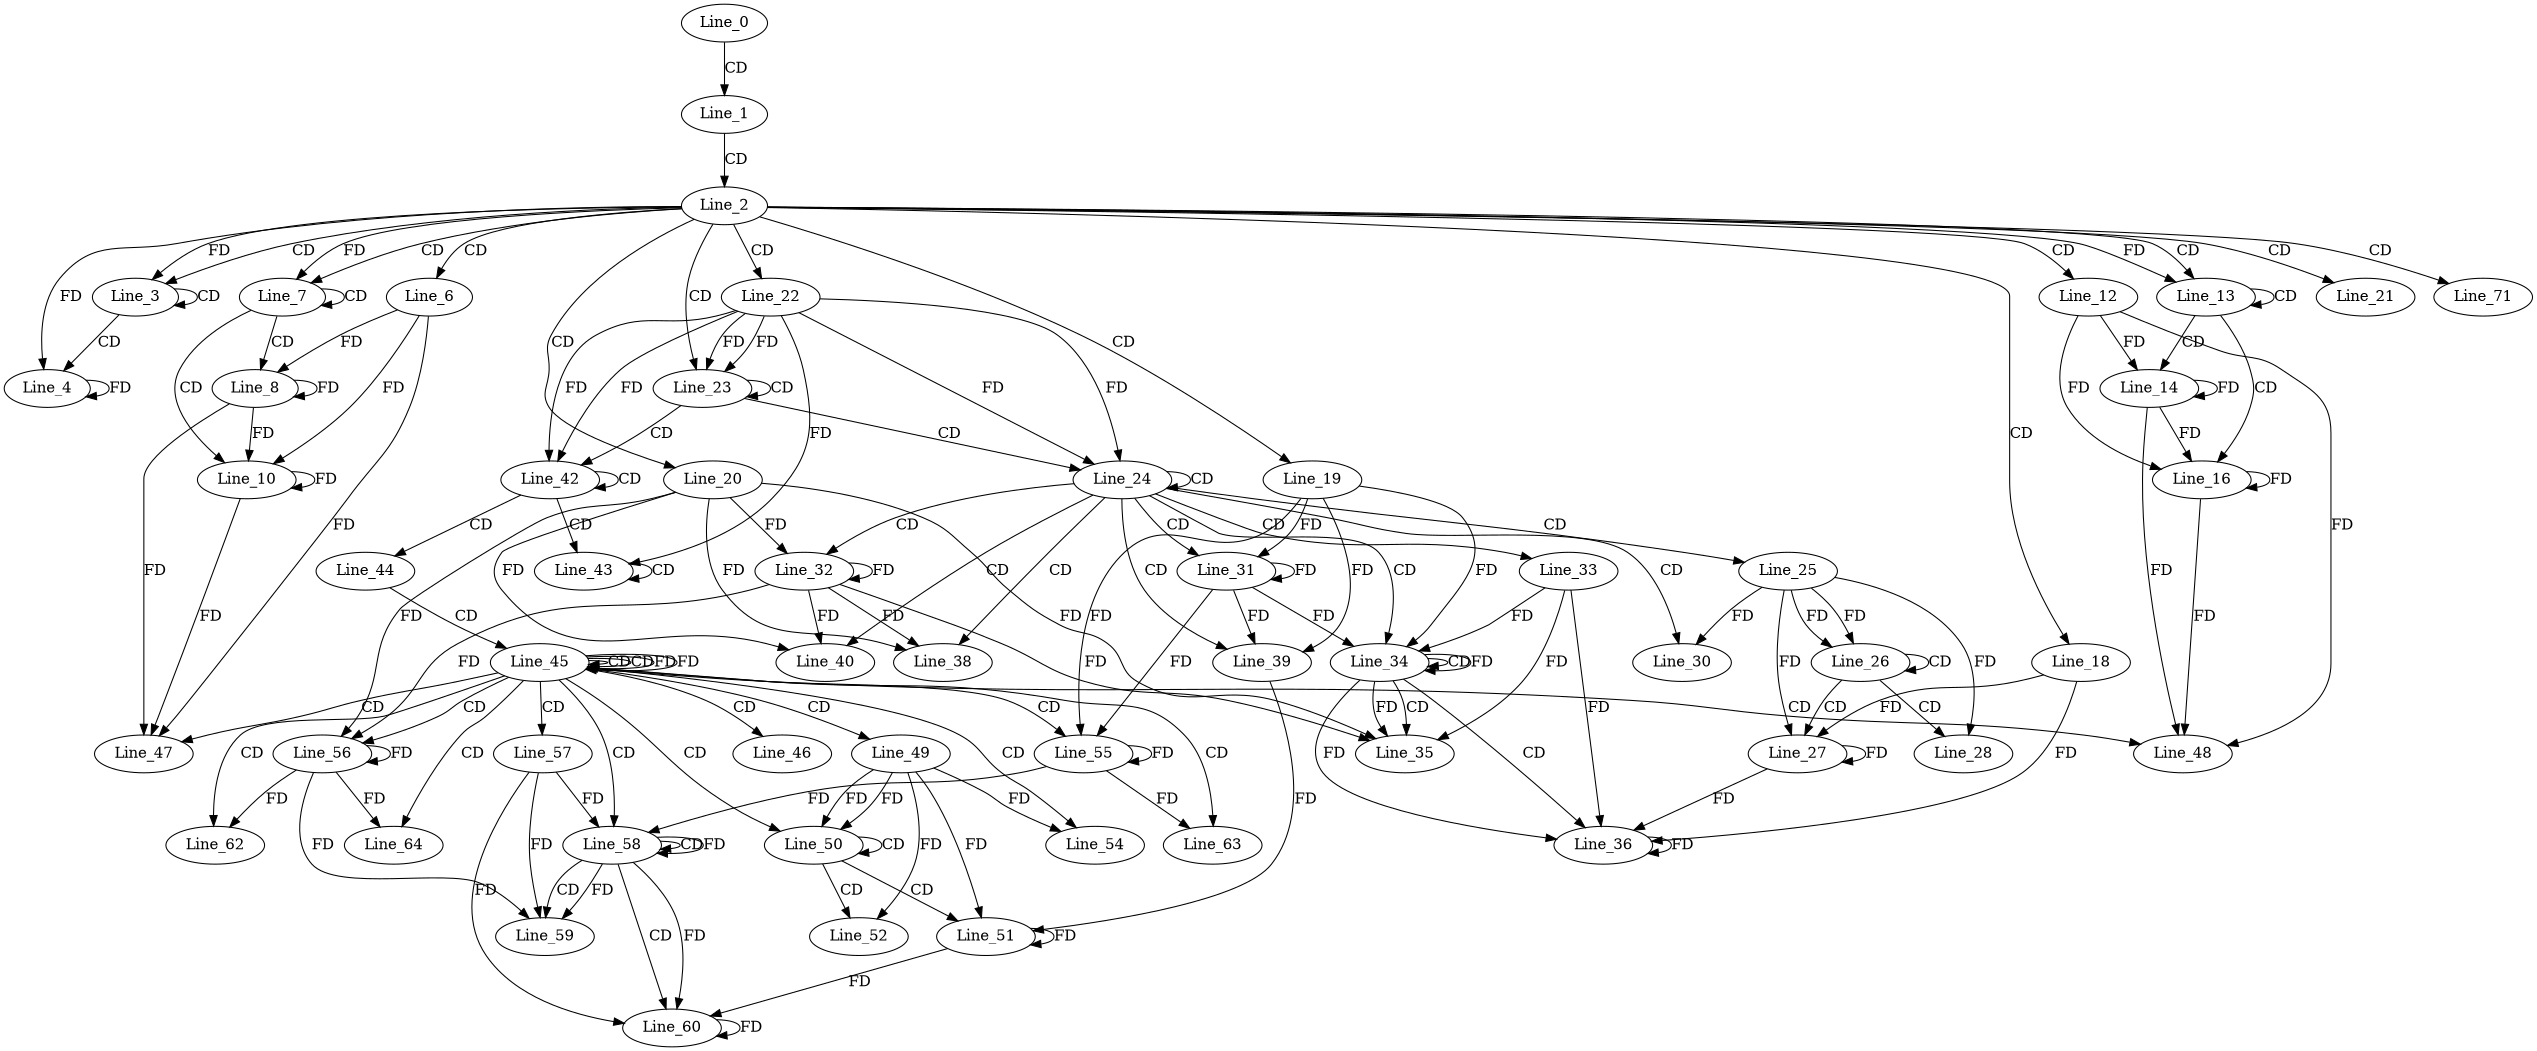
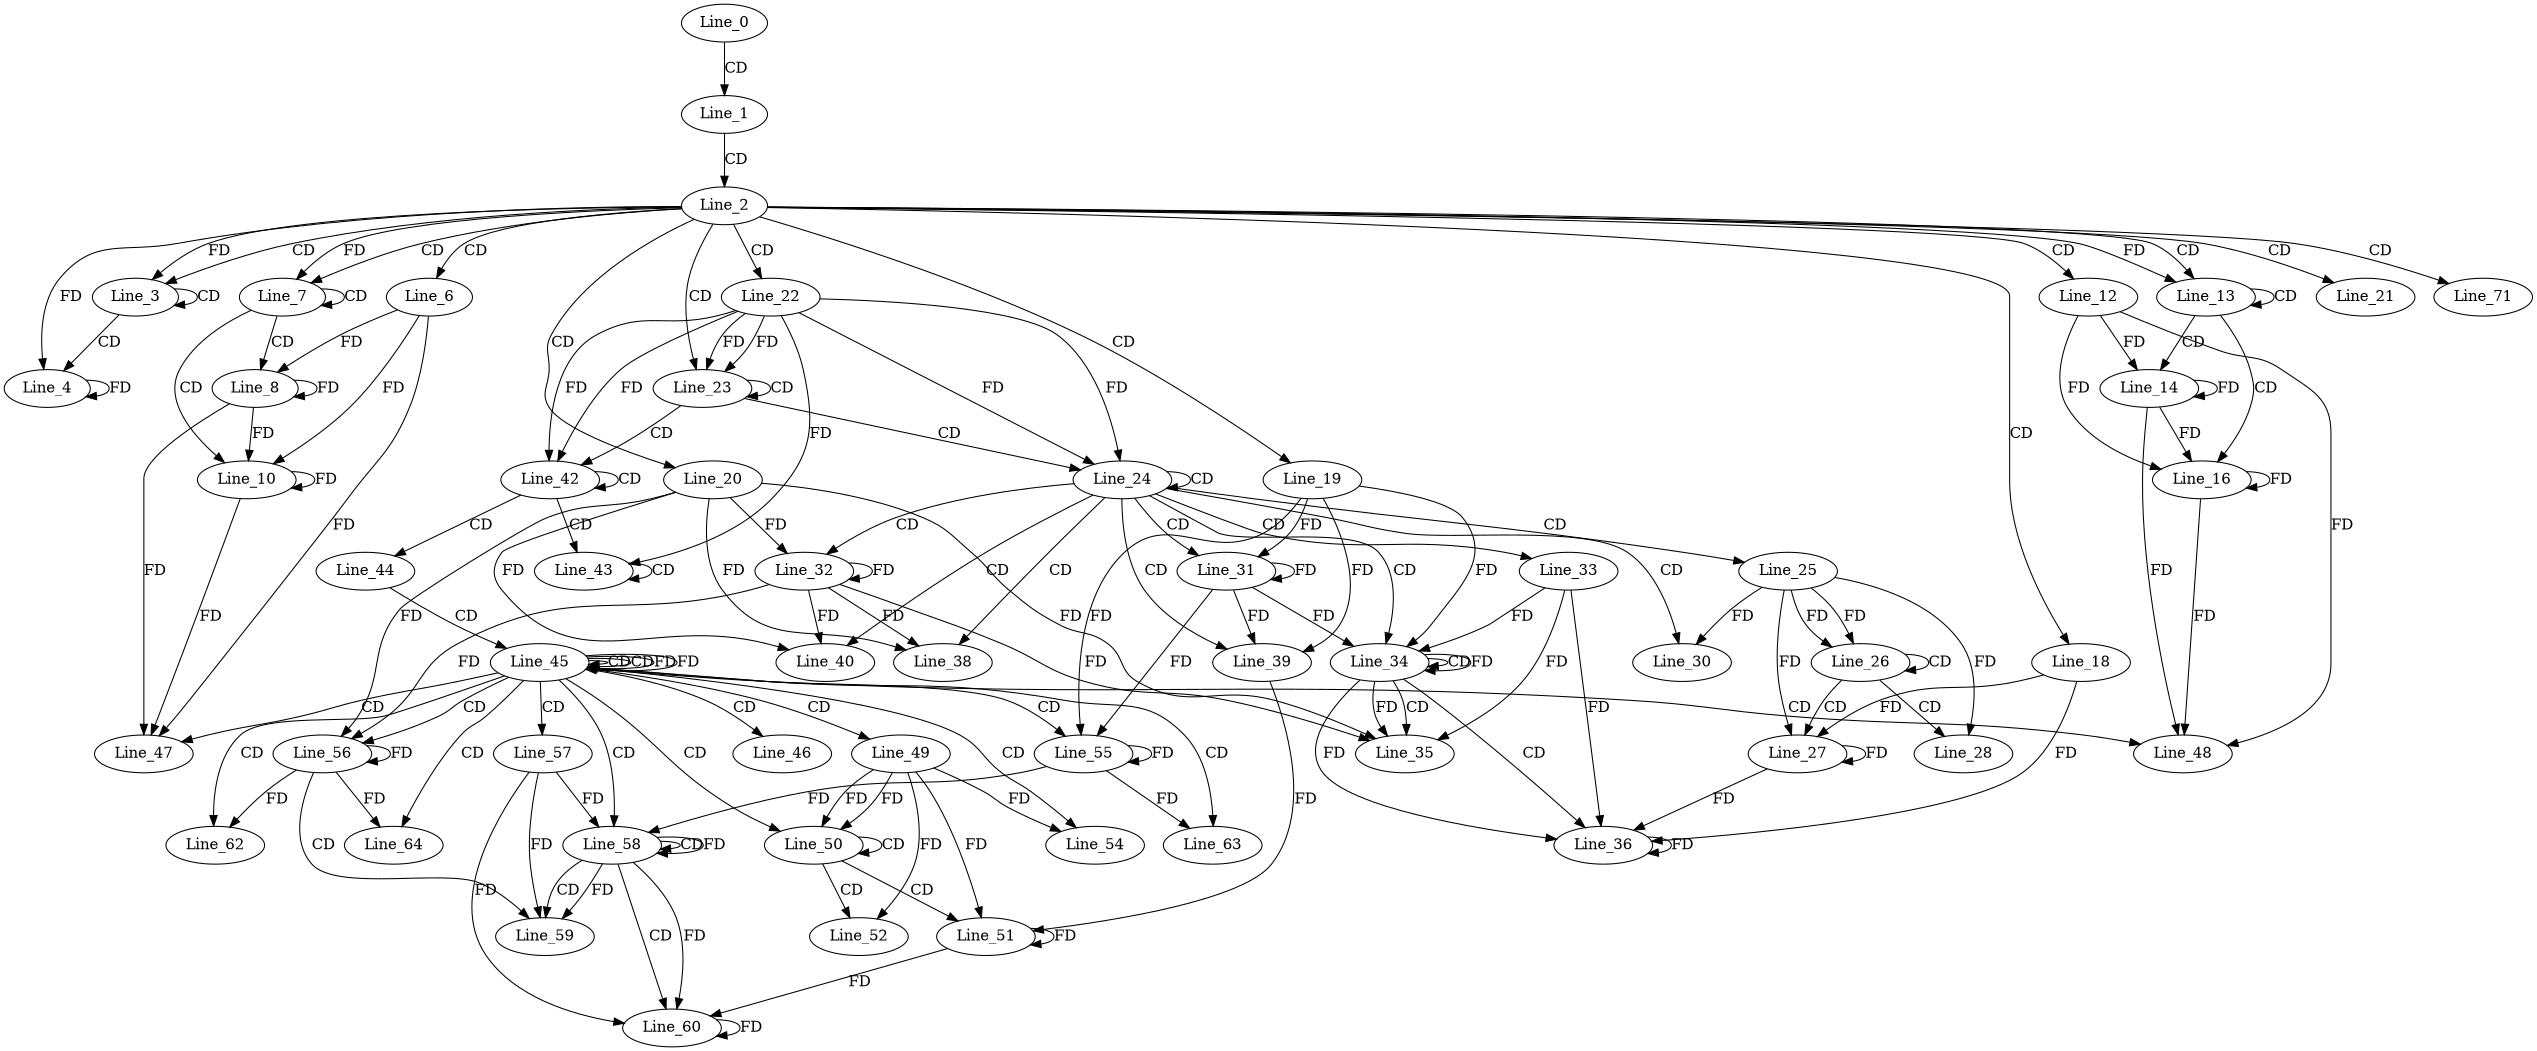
  digraph {
    Line_0
    Line_1
    Line_2
    Line_3
    Line_4
    Line_6
    Line_7
    Line_12
    Line_13
    Line_18
    Line_19
    Line_20
    Line_21
    Line_22
    Line_23
    Line_71
    Line_8
    Line_10
    Line_47
    Line_14
    Line_16
    Line_48
    Line_27
    Line_36
    Line_31
    Line_34
    Line_39
    Line_55
    Line_32
    Line_35
    Line_38
    Line_40
    Line_56
    Line_24
    Line_42
    Line_43
    Line_51
    Line_58
    Line_63
    Line_62
    Line_64
    Line_59
    Line_25
    Line_30
    Line_33
    Line_44
    Line_26
    Line_28
    Line_60
    Line_45
    Line_46
    Line_49
    Line_50
    Line_54
    Line_57
    Line_52
    Line_0 -> Line_1 [label=CD]
    Line_1 -> Line_2 [label=CD]
    Line_2 -> Line_3 [label=CD]
    Line_2 -> Line_3 [label=FD]
    Line_2 -> Line_4 [label=FD]
    Line_2 -> Line_6 [label=CD]
    Line_2 -> Line_7 [label=CD]
    Line_2 -> Line_7 [label=FD]
    Line_2 -> Line_12 [label=CD]
    Line_2 -> Line_13 [label=CD]
    Line_2 -> Line_13 [label=FD]
    Line_2 -> Line_18 [label=CD]
    Line_2 -> Line_19 [label=CD]
    Line_2 -> Line_20 [label=CD]
    Line_2 -> Line_21 [label=CD]
    Line_2 -> Line_22 [label=CD]
    Line_2 -> Line_23 [label=CD]
    Line_2 -> Line_71 [label=CD]
    Line_3 -> Line_3 [label=CD]
    Line_3 -> Line_4 [label=CD]
    Line_4 -> Line_4 [label=FD]
    Line_6 -> Line_8 [label=FD]
    Line_6 -> Line_10 [label=FD]
    Line_6 -> Line_47 [label=FD]
    Line_7 -> Line_7 [label=CD]
    Line_7 -> Line_8 [label=CD]
    Line_7 -> Line_10 [label=CD]
    Line_12 -> Line_14 [label=FD]
    Line_12 -> Line_16 [label=FD]
    Line_12 -> Line_48 [label=FD]
    Line_13 -> Line_13 [label=CD]
    Line_13 -> Line_14 [label=CD]
    Line_13 -> Line_16 [label=CD]
    Line_18 -> Line_27 [label=FD]
    Line_18 -> Line_36 [label=FD]
    Line_19 -> Line_31 [label=FD]
    Line_19 -> Line_34 [label=FD]
    Line_19 -> Line_39 [label=FD]
    Line_19 -> Line_55 [label=FD]
    Line_20 -> Line_32 [label=FD]
    Line_20 -> Line_35 [label=FD]
    Line_20 -> Line_38 [label=FD]
    Line_20 -> Line_40 [label=FD]
    Line_20 -> Line_56 [label=FD]
    Line_22 -> Line_23 [label=FD]
    Line_22 -> Line_23 [label=FD]
    Line_22 -> Line_24 [label=FD]
    Line_22 -> Line_24 [label=FD]
    Line_22 -> Line_42 [label=FD]
    Line_22 -> Line_42 [label=FD]
    Line_22 -> Line_43 [label=FD]
    Line_23 -> Line_23 [label=CD]
    Line_23 -> Line_24 [label=CD]
    Line_23 -> Line_42 [label=CD]
    Line_8 -> Line_8 [label=FD]
    Line_8 -> Line_10 [label=FD]
    Line_8 -> Line_47 [label=FD]
    Line_10 -> Line_10 [label=FD]
    Line_10 -> Line_47 [label=FD]
    Line_14 -> Line_14 [label=FD]
    Line_14 -> Line_16 [label=FD]
    Line_14 -> Line_48 [label=FD]
    Line_16 -> Line_16 [label=FD]
    Line_16 -> Line_48 [label=FD]
    Line_27 -> Line_27 [label=FD]
    Line_27 -> Line_36 [label=FD]
    Line_36 -> Line_36 [label=FD]
    Line_31 -> Line_31 [label=FD]
    Line_31 -> Line_34 [label=FD]
    Line_31 -> Line_39 [label=FD]
    Line_31 -> Line_55 [label=FD]
    Line_34 -> Line_36 [label=CD]
    Line_34 -> Line_36 [label=FD]
    Line_34 -> Line_34 [label=CD]
    Line_34 -> Line_34 [label=FD]
    Line_34 -> Line_35 [label=CD]
    Line_34 -> Line_35 [label=FD]
    Line_39 -> Line_51 [label=FD]
    Line_55 -> Line_55 [label=FD]
    Line_55 -> Line_58 [label=FD]
    Line_55 -> Line_63 [label=FD]
    Line_32 -> Line_32 [label=FD]
    Line_32 -> Line_35 [label=FD]
    Line_32 -> Line_38 [label=FD]
    Line_32 -> Line_40 [label=FD]
    Line_32 -> Line_56 [label=FD]
    Line_56 -> Line_56 [label=FD]
    Line_56 -> Line_62 [label=FD]
    Line_56 -> Line_64 [label=FD]
-   Line_56 -> Line_59 [label=FD]
+   Line_56 -> Line_59 [label=CD]
    Line_24 -> Line_31 [label=CD]
    Line_24 -> Line_34 [label=CD]
    Line_24 -> Line_39 [label=CD]
    Line_24 -> Line_32 [label=CD]
    Line_24 -> Line_38 [label=CD]
    Line_24 -> Line_40 [label=CD]
    Line_24 -> Line_24 [label=CD]
    Line_24 -> Line_25 [label=CD]
    Line_24 -> Line_30 [label=CD]
    Line_24 -> Line_33 [label=CD]
    Line_42 -> Line_42 [label=CD]
    Line_42 -> Line_43 [label=CD]
    Line_42 -> Line_44 [label=CD]
    Line_43 -> Line_43 [label=CD]
    Line_51 -> Line_51 [label=FD]
    Line_51 -> Line_60 [label=FD]
    Line_58 -> Line_58 [label=CD]
    Line_58 -> Line_58 [label=FD]
    Line_58 -> Line_59 [label=CD]
    Line_58 -> Line_59 [label=FD]
    Line_58 -> Line_60 [label=CD]
    Line_58 -> Line_60 [label=FD]
    Line_25 -> Line_27 [label=FD]
    Line_25 -> Line_30 [label=FD]
    Line_25 -> Line_26 [label=FD]
    Line_25 -> Line_26 [label=FD]
    Line_25 -> Line_28 [label=FD]
    Line_33 -> Line_36 [label=FD]
    Line_33 -> Line_34 [label=FD]
    Line_33 -> Line_35 [label=FD]
    Line_44 -> Line_45 [label=CD]
    Line_26 -> Line_27 [label=CD]
    Line_26 -> Line_26 [label=CD]
    Line_26 -> Line_28 [label=CD]
    Line_60 -> Line_60 [label=FD]
    Line_45 -> Line_47 [label=CD]
    Line_45 -> Line_48 [label=CD]
    Line_45 -> Line_55 [label=CD]
    Line_45 -> Line_56 [label=CD]
    Line_45 -> Line_58 [label=CD]
    Line_45 -> Line_63 [label=CD]
    Line_45 -> Line_62 [label=CD]
    Line_45 -> Line_64 [label=CD]
    Line_45 -> Line_45 [label=CD]
    Line_45 -> Line_45 [label=CD]
    Line_45 -> Line_45 [label=FD]
    Line_45 -> Line_45 [label=FD]
    Line_45 -> Line_46 [label=CD]
    Line_45 -> Line_49 [label=CD]
    Line_45 -> Line_50 [label=CD]
    Line_45 -> Line_54 [label=CD]
    Line_45 -> Line_57 [label=CD]
    Line_49 -> Line_51 [label=FD]
    Line_49 -> Line_50 [label=FD]
    Line_49 -> Line_50 [label=FD]
    Line_49 -> Line_54 [label=FD]
    Line_49 -> Line_52 [label=FD]
    Line_50 -> Line_51 [label=CD]
    Line_50 -> Line_50 [label=CD]
    Line_50 -> Line_52 [label=CD]
    Line_57 -> Line_58 [label=FD]
    Line_57 -> Line_59 [label=FD]
    Line_57 -> Line_60 [label=FD]
  }
